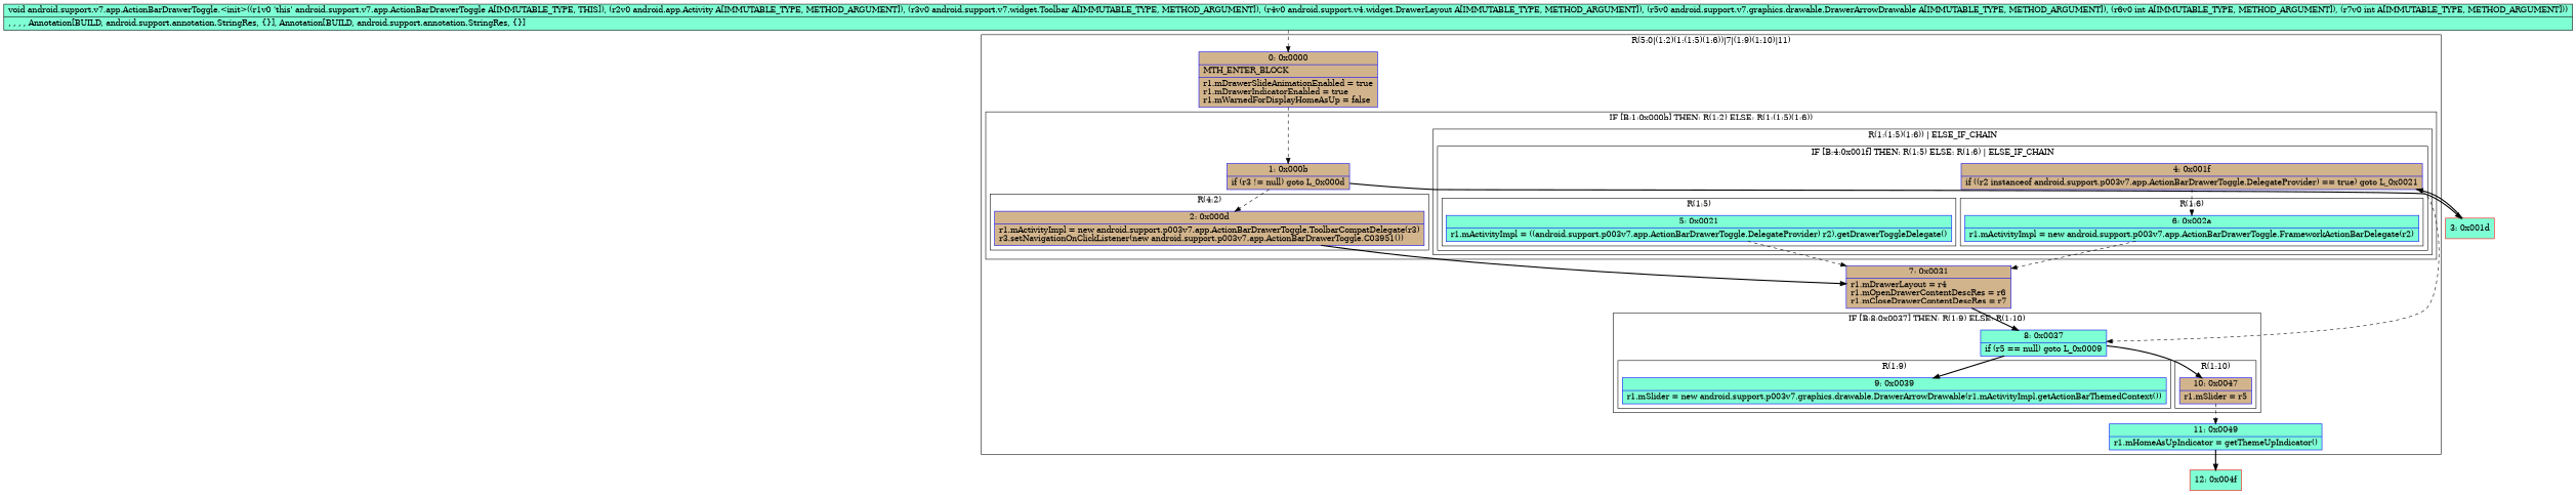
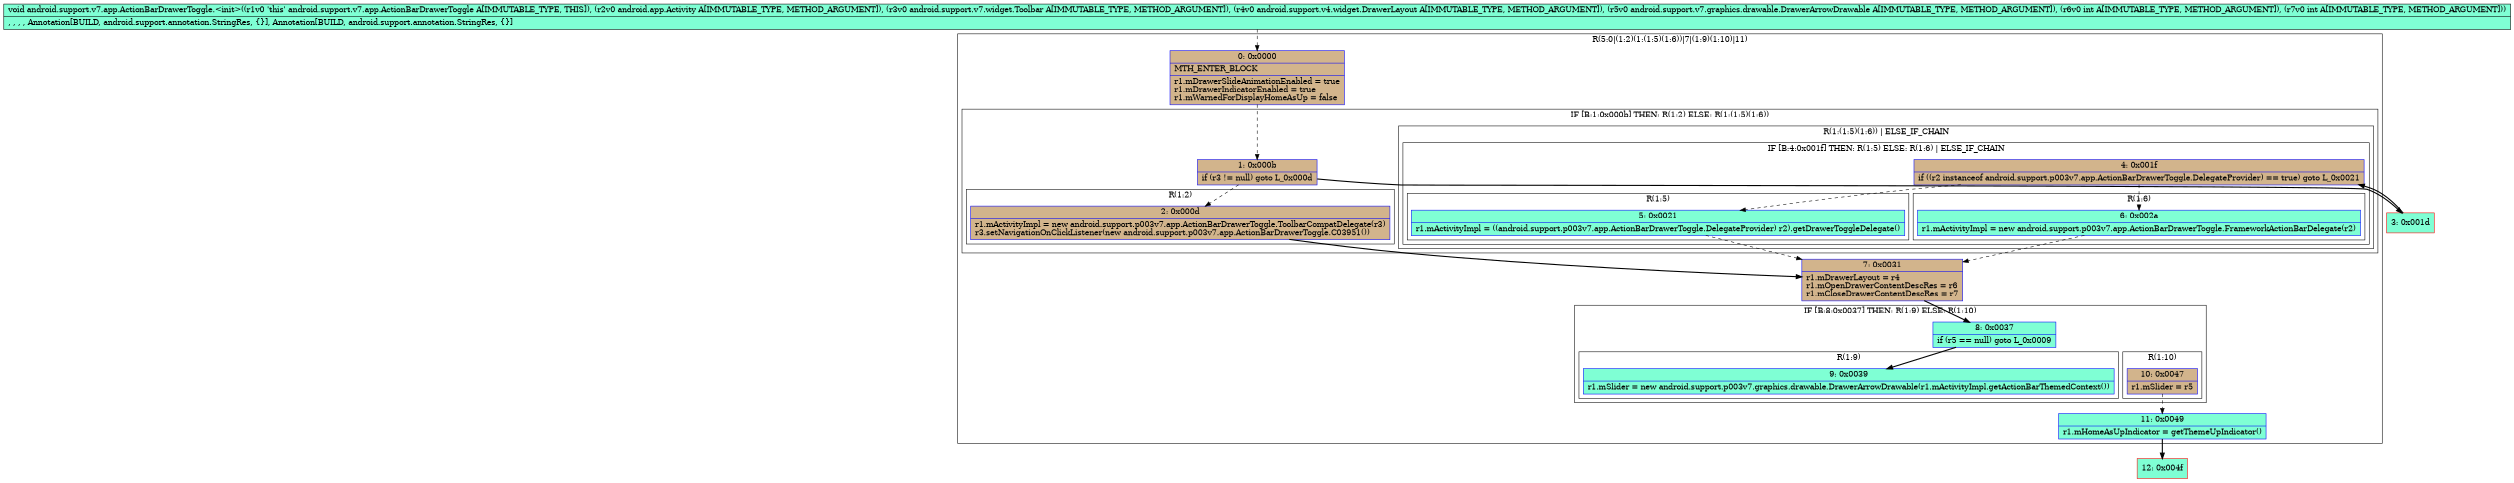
  digraph {
    node [color=blue fillcolor=aquamarine shape=record style=filled]
    edge [style=dashed]
    n1 [fillcolor=tan label="{2\:\ 0x000d|r1.mActivityImpl = new android.support.p003v7.app.ActionBarDrawerToggle.ToolbarCompatDelegate(r3)\lr3.setNavigationOnClickListener(new android.support.p003v7.app.ActionBarDrawerToggle.C03951())\l}"]
    n2 [label="{5\:\ 0x0021|r1.mActivityImpl = ((android.support.p003v7.app.ActionBarDrawerToggle.DelegateProvider) r2).getDrawerToggleDelegate()\l}"]
    n3 [label="{6\:\ 0x002a|r1.mActivityImpl = new android.support.p003v7.app.ActionBarDrawerToggle.FrameworkActionBarDelegate(r2)\l}"]
    n4 [fillcolor=tan label="{4\:\ 0x001f|if ((r2 instanceof android.support.p003v7.app.ActionBarDrawerToggle.DelegateProvider) == true) goto L_0x0021\l}"]
    n5 [fillcolor=tan label="{1\:\ 0x000b|if (r3 != null) goto L_0x000d\l}"]
    n6 [label="{9\:\ 0x0039|r1.mSlider = new android.support.p003v7.graphics.drawable.DrawerArrowDrawable(r1.mActivityImpl.getActionBarThemedContext())\l}"]
    n7 [fillcolor=tan label="{10\:\ 0x0047|r1.mSlider = r5\l}"]
    n8 [label="{8\:\ 0x0037|if (r5 == null) goto L_0x0009\l}"]
    n9 [fillcolor=tan label="{0\:\ 0x0000|MTH_ENTER_BLOCK\l|r1.mDrawerSlideAnimationEnabled = true\lr1.mDrawerIndicatorEnabled = true\lr1.mWarnedForDisplayHomeAsUp = false\l}"]
    n10 [fillcolor=tan label="{7\:\ 0x0031|r1.mDrawerLayout = r4\lr1.mOpenDrawerContentDescRes = r6\lr1.mCloseDrawerContentDescRes = r7\l}"]
    n11 [label="{11\:\ 0x0049|r1.mHomeAsUpIndicator = getThemeUpIndicator()\l}"]
    n12 [color=red label="{3\:\ 0x001d}"]
    n13 [color=red label="{12\:\ 0x004f}"]
    n14 [label="{void android.support.v7.app.ActionBarDrawerToggle.\<init\>((r1v0 'this' android.support.v7.app.ActionBarDrawerToggle A[IMMUTABLE_TYPE, THIS]), (r2v0 android.app.Activity A[IMMUTABLE_TYPE, METHOD_ARGUMENT]), (r3v0 android.support.v7.widget.Toolbar A[IMMUTABLE_TYPE, METHOD_ARGUMENT]), (r4v0 android.support.v4.widget.DrawerLayout A[IMMUTABLE_TYPE, METHOD_ARGUMENT]), (r5v0 android.support.v7.graphics.drawable.DrawerArrowDrawable A[IMMUTABLE_TYPE, METHOD_ARGUMENT]), (r6v0 int A[IMMUTABLE_TYPE, METHOD_ARGUMENT]), (r7v0 int A[IMMUTABLE_TYPE, METHOD_ARGUMENT]))  | , , , , Annotation[BUILD, android.support.annotation.StringRes, \{\}], Annotation[BUILD, android.support.annotation.StringRes, \{\}]\l}" color=""]
    subgraph cluster_1 {
      label="R(5:0|(1:2)(1:(1:5)(1:6))|7|(1:9)(1:10)|11)"
      n9
      n10
      n11
      subgraph cluster_2 {
        label="IF [B:1:0x000b] THEN: R(1:2) ELSE: R(1:(1:5)(1:6))"
        n5
        subgraph cluster_3 {
-         label="R(4:2)"
+         label="R(1:2)"
          n1
        }
        subgraph cluster_4 {
          label="R(1:(1:5)(1:6)) | ELSE_IF_CHAIN\l"
          subgraph cluster_5 {
            label="IF [B:4:0x001f] THEN: R(1:5) ELSE: R(1:6) | ELSE_IF_CHAIN\l"
            n4
            subgraph cluster_6 {
              label="R(1:5)"
              n2
            }
            subgraph cluster_7 {
              label="R(1:6)"
              n3
            }
          }
        }
      }
      subgraph cluster_8 {
        label="IF [B:8:0x0037] THEN: R(1:9) ELSE: R(1:10)"
        n8
        subgraph cluster_9 {
          label="R(1:9)"
          n6
        }
        subgraph cluster_10 {
          label="R(1:10)"
          n7
        }
      }
    }
    n1 -> n10 [style=bold]
    n2 -> n10
    n3 -> n10
-   n4 -> n8
+   n4 -> n2
    n4 -> n3
    n5 -> n1
    n5 -> n12 [style=bold]
    n7 -> n11
    n8 -> n6 [style=bold]
-   n8 -> n7 [style=bold]
    n9 -> n5
    n10 -> n8 [style=bold]
    n11 -> n13 [style=bold]
    n12 -> n4 [style=bold]
    n14 -> n9
  }
